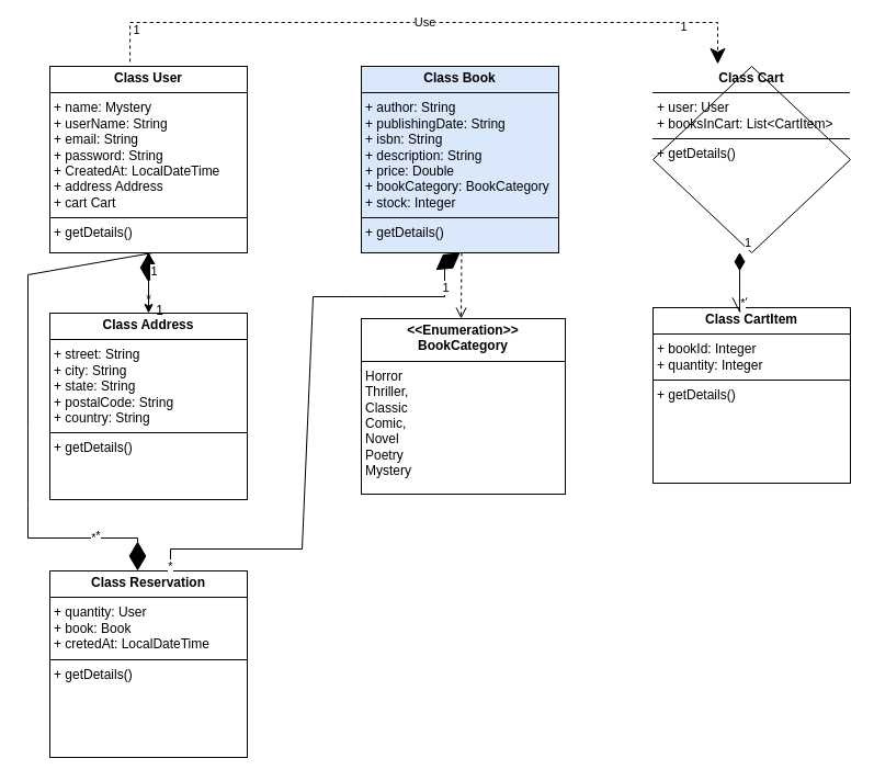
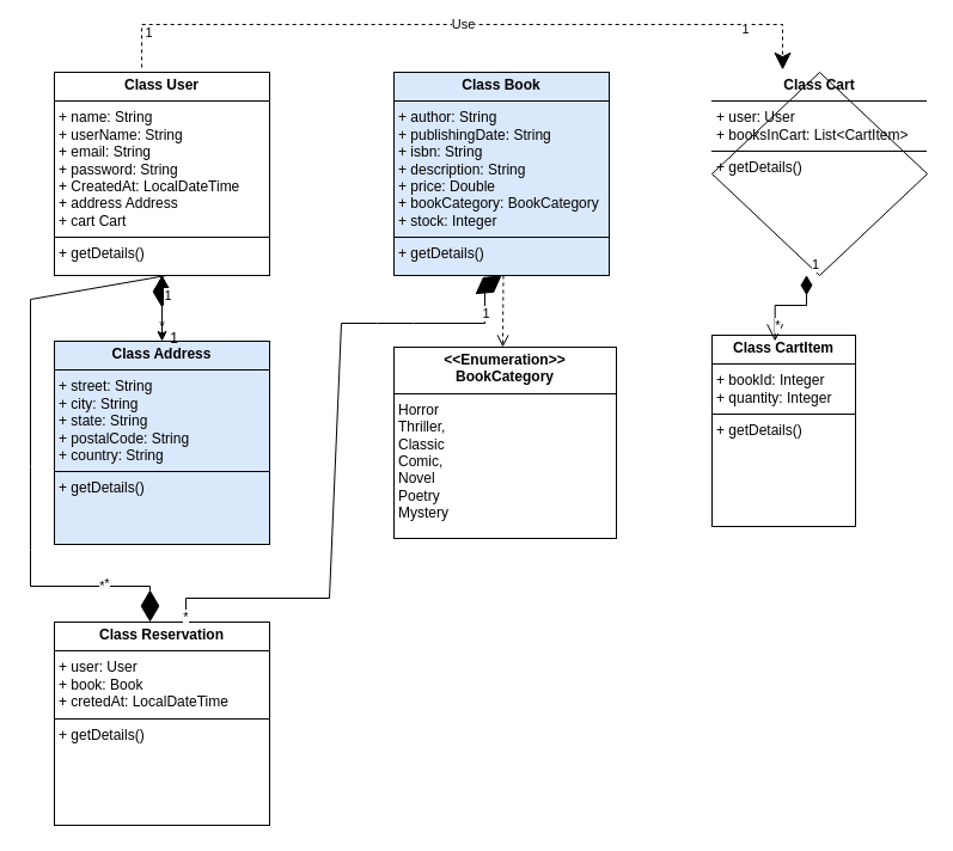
  <mxCell id="0" />
  <mxCell id="1" parent="0" />
  <mxCell id="2" value="&lt;p style=&quot;margin:0px;margin-top:4px;text-align:center;&quot;&gt;&lt;b&gt;Class Book&lt;/b&gt;&lt;/p&gt;&lt;hr size=&quot;1&quot; style=&quot;border-style:solid;&quot;&gt;&lt;p style=&quot;margin:0px;margin-left:4px;&quot;&gt;+ author: String&lt;/p&gt;&lt;p style=&quot;margin:0px;margin-left:4px;&quot;&gt;+ publishingDate: String&lt;/p&gt;&lt;p style=&quot;margin:0px;margin-left:4px;&quot;&gt;+ isbn: String&lt;/p&gt;&lt;p style=&quot;margin:0px;margin-left:4px;&quot;&gt;+ description: String&lt;/p&gt;&lt;p style=&quot;margin:0px;margin-left:4px;&quot;&gt;+ price: Double&lt;/p&gt;&lt;p style=&quot;margin:0px;margin-left:4px;&quot;&gt;+ bookCategory: BookCategory&lt;/p&gt;&lt;p style=&quot;margin:0px;margin-left:4px;&quot;&gt;+ stock: Integer&lt;/p&gt;&lt;hr size=&quot;1&quot; style=&quot;border-style:solid;&quot;&gt;&lt;p style=&quot;margin:0px;margin-left:4px;&quot;&gt;+ getDetails()&lt;/p&gt;" style="verticalAlign=top;align=left;overflow=fill;html=1;whiteSpace=wrap;fillColor=#dae8fc;" vertex="1" parent="1"><mxGeometry x="324" y="60" width="180" height="170" as="geometry" /></mxCell>
  <mxCell id="3" value="&lt;p style=&quot;margin:0px;margin-top:4px;text-align:center;&quot;&gt;&lt;b&gt;&amp;lt;&amp;lt;Enumeration&amp;gt;&amp;gt;&lt;br&gt;BookCategory&lt;/b&gt;&lt;/p&gt;&lt;hr size=&quot;1&quot; style=&quot;border-style:solid;&quot;&gt;&lt;div style=&quot;height:2px;&quot;&gt;&lt;p style=&quot;margin: 0px 0px 0px 4px;&quot;&gt;Horror&lt;/p&gt;&lt;p style=&quot;margin: 0px 0px 0px 4px;&quot;&gt;Thriller,&lt;/p&gt;&lt;p style=&quot;margin: 0px 0px 0px 4px;&quot;&gt;Classic&lt;/p&gt;&lt;p style=&quot;margin: 0px 0px 0px 4px;&quot;&gt;Comic,&lt;/p&gt;&lt;p style=&quot;margin: 0px 0px 0px 4px;&quot;&gt;Novel&lt;/p&gt;&lt;p style=&quot;margin: 0px 0px 0px 4px;&quot;&gt;Poetry&lt;/p&gt;&lt;p style=&quot;margin: 0px 0px 0px 4px;&quot;&gt;Mystery&lt;/p&gt;&lt;/div&gt;&lt;div style=&quot;height:2px;&quot;&gt;&lt;br&gt;&lt;/div&gt;" style="verticalAlign=top;align=left;overflow=fill;html=1;whiteSpace=wrap;" vertex="1" parent="1"><mxGeometry x="324" y="290" width="186" height="160" as="geometry" /></mxCell>
  <mxCell id="4" value="" style="html=1;verticalAlign=bottom;endArrow=open;dashed=1;endSize=8;curved=0;rounded=0;" edge="1" parent="1"><mxGeometry x="0.846" y="19" relative="1" as="geometry"><mxPoint x="415.47" y="230" as="sourcePoint" /><mxPoint x="415" y="290" as="targetPoint" /><mxPoint as="offset" /></mxGeometry></mxCell>
  <mxCell id="5" value="" style="edgeStyle=orthogonalEdgeStyle;rounded=0;orthogonalLoop=1;jettySize=auto;html=1;dashed=1;" edge="1" parent="1" source="6" target="9"><mxGeometry relative="1" as="geometry" /></mxCell>
- <mxCell id="6" value="&lt;p style=&quot;margin:0px;margin-top:4px;text-align:center;&quot;&gt;&lt;b&gt;Class User&lt;/b&gt;&lt;/p&gt;&lt;hr size=&quot;1&quot; style=&quot;border-style:solid;&quot;&gt;&lt;p style=&quot;margin:0px;margin-left:4px;&quot;&gt;+ name: Mystery&lt;/p&gt;&lt;p style=&quot;margin:0px;margin-left:4px;&quot;&gt;+ userName: String&lt;/p&gt;&lt;p style=&quot;margin:0px;margin-left:4px;&quot;&gt;+ email: String&lt;/p&gt;&lt;p style=&quot;margin:0px;margin-left:4px;&quot;&gt;+ password: String&lt;/p&gt;&lt;p style=&quot;margin:0px;margin-left:4px;&quot;&gt;+ CreatedAt: LocalDateTime&lt;br&gt;+ address Address&lt;/p&gt;&lt;p style=&quot;margin:0px;margin-left:4px;&quot;&gt;+ cart Cart&lt;/p&gt;&lt;hr size=&quot;1&quot; style=&quot;border-style:solid;&quot;&gt;&lt;p style=&quot;margin:0px;margin-left:4px;&quot;&gt;+ getDetails()&lt;/p&gt;" style="verticalAlign=top;align=left;overflow=fill;html=1;whiteSpace=wrap;" vertex="1" parent="1"><mxGeometry x="40" y="60" width="180" height="170" as="geometry" /></mxCell>
+ <mxCell id="6" value="&lt;p style=&quot;margin:0px;margin-top:4px;text-align:center;&quot;&gt;&lt;b&gt;Class User&lt;/b&gt;&lt;/p&gt;&lt;hr size=&quot;1&quot; style=&quot;border-style:solid;&quot;&gt;&lt;p style=&quot;margin:0px;margin-left:4px;&quot;&gt;+ name: String&lt;/p&gt;&lt;p style=&quot;margin:0px;margin-left:4px;&quot;&gt;+ userName: String&lt;/p&gt;&lt;p style=&quot;margin:0px;margin-left:4px;&quot;&gt;+ email: String&lt;/p&gt;&lt;p style=&quot;margin:0px;margin-left:4px;&quot;&gt;+ password: String&lt;/p&gt;&lt;p style=&quot;margin:0px;margin-left:4px;&quot;&gt;+ CreatedAt: LocalDateTime&lt;br&gt;+ address Address&lt;/p&gt;&lt;p style=&quot;margin:0px;margin-left:4px;&quot;&gt;+ cart Cart&lt;/p&gt;&lt;hr size=&quot;1&quot; style=&quot;border-style:solid;&quot;&gt;&lt;p style=&quot;margin:0px;margin-left:4px;&quot;&gt;+ getDetails()&lt;/p&gt;" style="verticalAlign=top;align=left;overflow=fill;html=1;whiteSpace=wrap;" vertex="1" parent="1"><mxGeometry x="40" y="60" width="180" height="170" as="geometry" /></mxCell>
  <mxCell id="7" value="&lt;p style=&quot;margin:0px;margin-top:4px;text-align:center;&quot;&gt;&lt;b&gt;Class Cart&lt;/b&gt;&lt;/p&gt;&lt;hr size=&quot;1&quot; style=&quot;border-style:solid;&quot;&gt;&lt;p style=&quot;margin:0px;margin-left:4px;&quot;&gt;+ user: User&lt;/p&gt;&lt;p style=&quot;margin:0px;margin-left:4px;&quot;&gt;+ booksInCart: List&amp;lt;CartItem&amp;gt;&lt;/p&gt;&lt;hr size=&quot;1&quot; style=&quot;border-style:solid;&quot;&gt;&lt;p style=&quot;margin:0px;margin-left:4px;&quot;&gt;+ getDetails()&lt;/p&gt;" style="rhombus;verticalAlign=top;align=left;overflow=fill;html=1;whiteSpace=wrap;" vertex="1" parent="1"><mxGeometry x="590" y="60" width="180" height="170" as="geometry" /></mxCell>
- <mxCell id="8" value="&lt;p style=&quot;margin:0px;margin-top:4px;text-align:center;&quot;&gt;&lt;b&gt;Class CartItem&lt;/b&gt;&lt;/p&gt;&lt;hr size=&quot;1&quot; style=&quot;border-style:solid;&quot;&gt;&lt;p style=&quot;margin:0px;margin-left:4px;&quot;&gt;+ bookId: Integer&lt;/p&gt;&lt;p style=&quot;margin:0px;margin-left:4px;&quot;&gt;+ quantity: Integer&lt;/p&gt;&lt;hr size=&quot;1&quot; style=&quot;border-style:solid;&quot;&gt;&lt;p style=&quot;margin:0px;margin-left:4px;&quot;&gt;+ getDetails()&lt;/p&gt;" style="verticalAlign=top;align=left;overflow=fill;html=1;whiteSpace=wrap;" vertex="1" parent="1"><mxGeometry x="590" y="280" width="180" height="160" as="geometry" /></mxCell>
- <mxCell id="9" value="&lt;p style=&quot;margin:0px;margin-top:4px;text-align:center;&quot;&gt;&lt;b&gt;Class Address&lt;/b&gt;&lt;/p&gt;&lt;hr size=&quot;1&quot; style=&quot;border-style:solid;&quot;&gt;&lt;p style=&quot;margin:0px;margin-left:4px;&quot;&gt;+ street: String&lt;/p&gt;&lt;p style=&quot;margin:0px;margin-left:4px;&quot;&gt;+ city: String&lt;/p&gt;&lt;p style=&quot;margin:0px;margin-left:4px;&quot;&gt;+ state: String&lt;/p&gt;&lt;p style=&quot;margin:0px;margin-left:4px;&quot;&gt;+ postalCode: String&lt;/p&gt;&lt;p style=&quot;margin:0px;margin-left:4px;&quot;&gt;+ country: String&lt;/p&gt;&lt;hr size=&quot;1&quot; style=&quot;border-style:solid;&quot;&gt;&lt;p style=&quot;margin:0px;margin-left:4px;&quot;&gt;+ getDetails()&lt;/p&gt;" style="verticalAlign=top;align=left;overflow=fill;html=1;whiteSpace=wrap;" vertex="1" parent="1"><mxGeometry x="40" y="285" width="180" height="170" as="geometry" /></mxCell>
+ <mxCell id="8" value="&lt;p style=&quot;margin:0px;margin-top:4px;text-align:center;&quot;&gt;&lt;b&gt;Class CartItem&lt;/b&gt;&lt;/p&gt;&lt;hr size=&quot;1&quot; style=&quot;border-style:solid;&quot;&gt;&lt;p style=&quot;margin:0px;margin-left:4px;&quot;&gt;+ bookId: Integer&lt;/p&gt;&lt;p style=&quot;margin:0px;margin-left:4px;&quot;&gt;+ quantity: Integer&lt;/p&gt;&lt;hr size=&quot;1&quot; style=&quot;border-style:solid;&quot;&gt;&lt;p style=&quot;margin:0px;margin-left:4px;&quot;&gt;+ getDetails()&lt;/p&gt;" style="verticalAlign=top;align=left;overflow=fill;html=1;whiteSpace=wrap;" vertex="1" parent="1"><mxGeometry x="590" y="280" width="120" height="160" as="geometry" /></mxCell>
+ <mxCell id="9" value="&lt;p style=&quot;margin:0px;margin-top:4px;text-align:center;&quot;&gt;&lt;b&gt;Class Address&lt;/b&gt;&lt;/p&gt;&lt;hr size=&quot;1&quot; style=&quot;border-style:solid;&quot;&gt;&lt;p style=&quot;margin:0px;margin-left:4px;&quot;&gt;+ street: String&lt;/p&gt;&lt;p style=&quot;margin:0px;margin-left:4px;&quot;&gt;+ city: String&lt;/p&gt;&lt;p style=&quot;margin:0px;margin-left:4px;&quot;&gt;+ state: String&lt;/p&gt;&lt;p style=&quot;margin:0px;margin-left:4px;&quot;&gt;+ postalCode: String&lt;/p&gt;&lt;p style=&quot;margin:0px;margin-left:4px;&quot;&gt;+ country: String&lt;/p&gt;&lt;hr size=&quot;1&quot; style=&quot;border-style:solid;&quot;&gt;&lt;p style=&quot;margin:0px;margin-left:4px;&quot;&gt;+ getDetails()&lt;/p&gt;" style="verticalAlign=top;align=left;overflow=fill;html=1;whiteSpace=wrap;fillColor=#dae8fc;" vertex="1" parent="1"><mxGeometry x="40" y="285" width="180" height="170" as="geometry" /></mxCell>
  <mxCell id="10" value="" style="endArrow=diamondThin;endFill=1;endSize=24;html=1;rounded=0;entryX=0.5;entryY=1;entryDx=0;entryDy=0;" edge="1" parent="1" target="6"><mxGeometry width="160" relative="1" as="geometry"><mxPoint x="130" y="280" as="sourcePoint" /><mxPoint x="140" y="260" as="targetPoint" /></mxGeometry></mxCell>
  <mxCell id="11" value="1" style="edgeLabel;html=1;align=center;verticalAlign=middle;resizable=0;points=[];" vertex="1" connectable="0" parent="10"><mxGeometry x="0.367" y="-4" relative="1" as="geometry"><mxPoint as="offset" /></mxGeometry></mxCell>
  <mxCell id="12" value="" style="edgeStyle=orthogonalEdgeStyle;rounded=0;orthogonalLoop=1;jettySize=auto;html=1;" edge="1" parent="1" source="14" target="6"><mxGeometry relative="1" as="geometry"><Array as="points"><mxPoint x="130" y="240" /><mxPoint x="130" y="240" /></Array></mxGeometry></mxCell>
  <mxCell id="13" value="" style="edgeStyle=orthogonalEdgeStyle;rounded=0;orthogonalLoop=1;jettySize=auto;html=1;" edge="1" parent="1" source="14" target="6"><mxGeometry relative="1" as="geometry" /></mxCell>
  <mxCell id="14" value="*" style="text;html=1;align=center;verticalAlign=middle;resizable=0;points=[];autosize=1;strokeColor=none;fillColor=none;" vertex="1" parent="1"><mxGeometry x="115" y="258" width="30" height="30" as="geometry" /></mxCell>
  <mxCell id="15" value="1" style="text;html=1;align=center;verticalAlign=middle;resizable=0;points=[];autosize=1;strokeColor=none;fillColor=none;" vertex="1" parent="1"><mxGeometry x="125" y="268" width="30" height="30" as="geometry" /></mxCell>
  <mxCell id="16" value="1" style="endArrow=open;html=1;endSize=12;startArrow=diamondThin;startSize=14;startFill=1;edgeStyle=orthogonalEdgeStyle;align=left;verticalAlign=bottom;rounded=0;exitX=0.439;exitY=0.998;exitDx=0;exitDy=0;exitPerimeter=0;entryX=0.439;entryY=0.031;entryDx=0;entryDy=0;entryPerimeter=0;" edge="1" parent="1" source="7" target="8"><mxGeometry x="-1" y="3" relative="1" as="geometry"><mxPoint x="660" y="268" as="sourcePoint" /><mxPoint x="820" y="268" as="targetPoint" /></mxGeometry></mxCell>
  <mxCell id="17" value="*" style="edgeLabel;html=1;align=center;verticalAlign=middle;resizable=0;points=[];" vertex="1" connectable="0" parent="16"><mxGeometry x="0.657" y="2" relative="1" as="geometry"><mxPoint as="offset" /></mxGeometry></mxCell>
  <mxCell id="18" value="Use" style="endArrow=classic;endSize=12;dashed=1;html=1;rounded=0;edgeStyle=orthogonalEdgeStyle;entryX=0.328;entryY=-0.012;entryDx=0;entryDy=0;entryPerimeter=0;exitX=0.406;exitY=-0.024;exitDx=0;exitDy=0;exitPerimeter=0;" edge="1" parent="1" source="6" target="7"><mxGeometry width="160" relative="1" as="geometry"><mxPoint x="115" y="20" as="sourcePoint" /><mxPoint x="655" y="30" as="targetPoint" /><Array as="points"><mxPoint x="113" y="20" /><mxPoint x="649" y="20" /></Array></mxGeometry></mxCell>
  <mxCell id="19" value="1" style="edgeLabel;html=1;align=center;verticalAlign=middle;resizable=0;points=[];" vertex="1" connectable="0" parent="18"><mxGeometry x="-0.905" y="-5" relative="1" as="geometry"><mxPoint as="offset" /></mxGeometry></mxCell>
  <mxCell id="20" value="1" style="edgeLabel;html=1;align=center;verticalAlign=middle;resizable=0;points=[];" vertex="1" connectable="0" parent="18"><mxGeometry x="0.772" y="-3" relative="1" as="geometry"><mxPoint as="offset" /></mxGeometry></mxCell>
- <mxCell id="21" value="&lt;p style=&quot;margin:0px;margin-top:4px;text-align:center;&quot;&gt;&lt;b&gt;Class Reservation&lt;/b&gt;&lt;/p&gt;&lt;hr size=&quot;1&quot; style=&quot;border-style:solid;&quot;&gt;&lt;p style=&quot;margin:0px;margin-left:4px;&quot;&gt;+ quantity: User&lt;/p&gt;&lt;p style=&quot;margin:0px;margin-left:4px;&quot;&gt;+ book: Book&lt;/p&gt;&lt;p style=&quot;margin:0px;margin-left:4px;&quot;&gt;+ cretedAt: LocalDateTime&lt;/p&gt;&lt;hr size=&quot;1&quot; style=&quot;border-style:solid;&quot;&gt;&lt;p style=&quot;margin:0px;margin-left:4px;&quot;&gt;+ getDetails()&lt;/p&gt;" style="verticalAlign=top;align=left;overflow=fill;html=1;whiteSpace=wrap;" vertex="1" parent="1"><mxGeometry x="40" y="520" width="180" height="170" as="geometry" /></mxCell>
+ <mxCell id="21" value="&lt;p style=&quot;margin:0px;margin-top:4px;text-align:center;&quot;&gt;&lt;b&gt;Class Reservation&lt;/b&gt;&lt;/p&gt;&lt;hr size=&quot;1&quot; style=&quot;border-style:solid;&quot;&gt;&lt;p style=&quot;margin:0px;margin-left:4px;&quot;&gt;+ user: User&lt;/p&gt;&lt;p style=&quot;margin:0px;margin-left:4px;&quot;&gt;+ book: Book&lt;/p&gt;&lt;p style=&quot;margin:0px;margin-left:4px;&quot;&gt;+ cretedAt: LocalDateTime&lt;/p&gt;&lt;hr size=&quot;1&quot; style=&quot;border-style:solid;&quot;&gt;&lt;p style=&quot;margin:0px;margin-left:4px;&quot;&gt;+ getDetails()&lt;/p&gt;" style="verticalAlign=top;align=left;overflow=fill;html=1;whiteSpace=wrap;" vertex="1" parent="1"><mxGeometry x="40" y="520" width="180" height="170" as="geometry" /></mxCell>
  <mxCell id="22" value="" style="endArrow=diamondThin;endFill=1;endSize=24;html=1;rounded=0;exitX=0.411;exitY=1.024;exitDx=0;exitDy=0;exitPerimeter=0;" edge="1" parent="1"><mxGeometry width="160" relative="1" as="geometry"><mxPoint x="133.98" y="230" as="sourcePoint" /><mxPoint x="120" y="520" as="targetPoint" /><Array as="points"><mxPoint x="20" y="250" /><mxPoint x="20" y="390" /><mxPoint x="20" y="460" /><mxPoint x="20" y="490" /><mxPoint x="120" y="490" /></Array></mxGeometry></mxCell>
  <mxCell id="23" value="*" style="edgeLabel;html=1;align=center;verticalAlign=middle;resizable=0;points=[];" vertex="1" connectable="0" parent="22"><mxGeometry x="0.707" y="1" relative="1" as="geometry"><mxPoint as="offset" /></mxGeometry></mxCell>
  <mxCell id="24" value="*" style="edgeLabel;html=1;align=center;verticalAlign=middle;resizable=0;points=[];" vertex="1" connectable="0" parent="22"><mxGeometry x="0.724" y="3" relative="1" as="geometry"><mxPoint as="offset" /></mxGeometry></mxCell>
  <mxCell id="25" value="" style="endArrow=diamondThin;endFill=1;endSize=24;html=1;rounded=0;exitX=0.611;exitY=0;exitDx=0;exitDy=0;exitPerimeter=0;" edge="1" parent="1" source="21"><mxGeometry width="160" relative="1" as="geometry"><mxPoint x="160" y="510" as="sourcePoint" /><mxPoint x="414" y="230" as="targetPoint" /><Array as="points"><mxPoint x="150" y="500" /><mxPoint x="270" y="500" /><mxPoint x="280" y="270" /><mxPoint x="310" y="270" /><mxPoint x="340" y="270" /><mxPoint x="400" y="270" /><mxPoint x="400" y="240" /></Array></mxGeometry></mxCell>
  <mxCell id="26" value="*" style="edgeLabel;html=1;align=center;verticalAlign=middle;resizable=0;points=[];" vertex="1" connectable="0" parent="25"><mxGeometry x="-0.981" relative="1" as="geometry"><mxPoint as="offset" /></mxGeometry></mxCell>
  <mxCell id="27" value="1" style="edgeLabel;html=1;align=center;verticalAlign=middle;resizable=0;points=[];" vertex="1" connectable="0" parent="25"><mxGeometry x="0.858" relative="1" as="geometry"><mxPoint as="offset" /></mxGeometry></mxCell>
